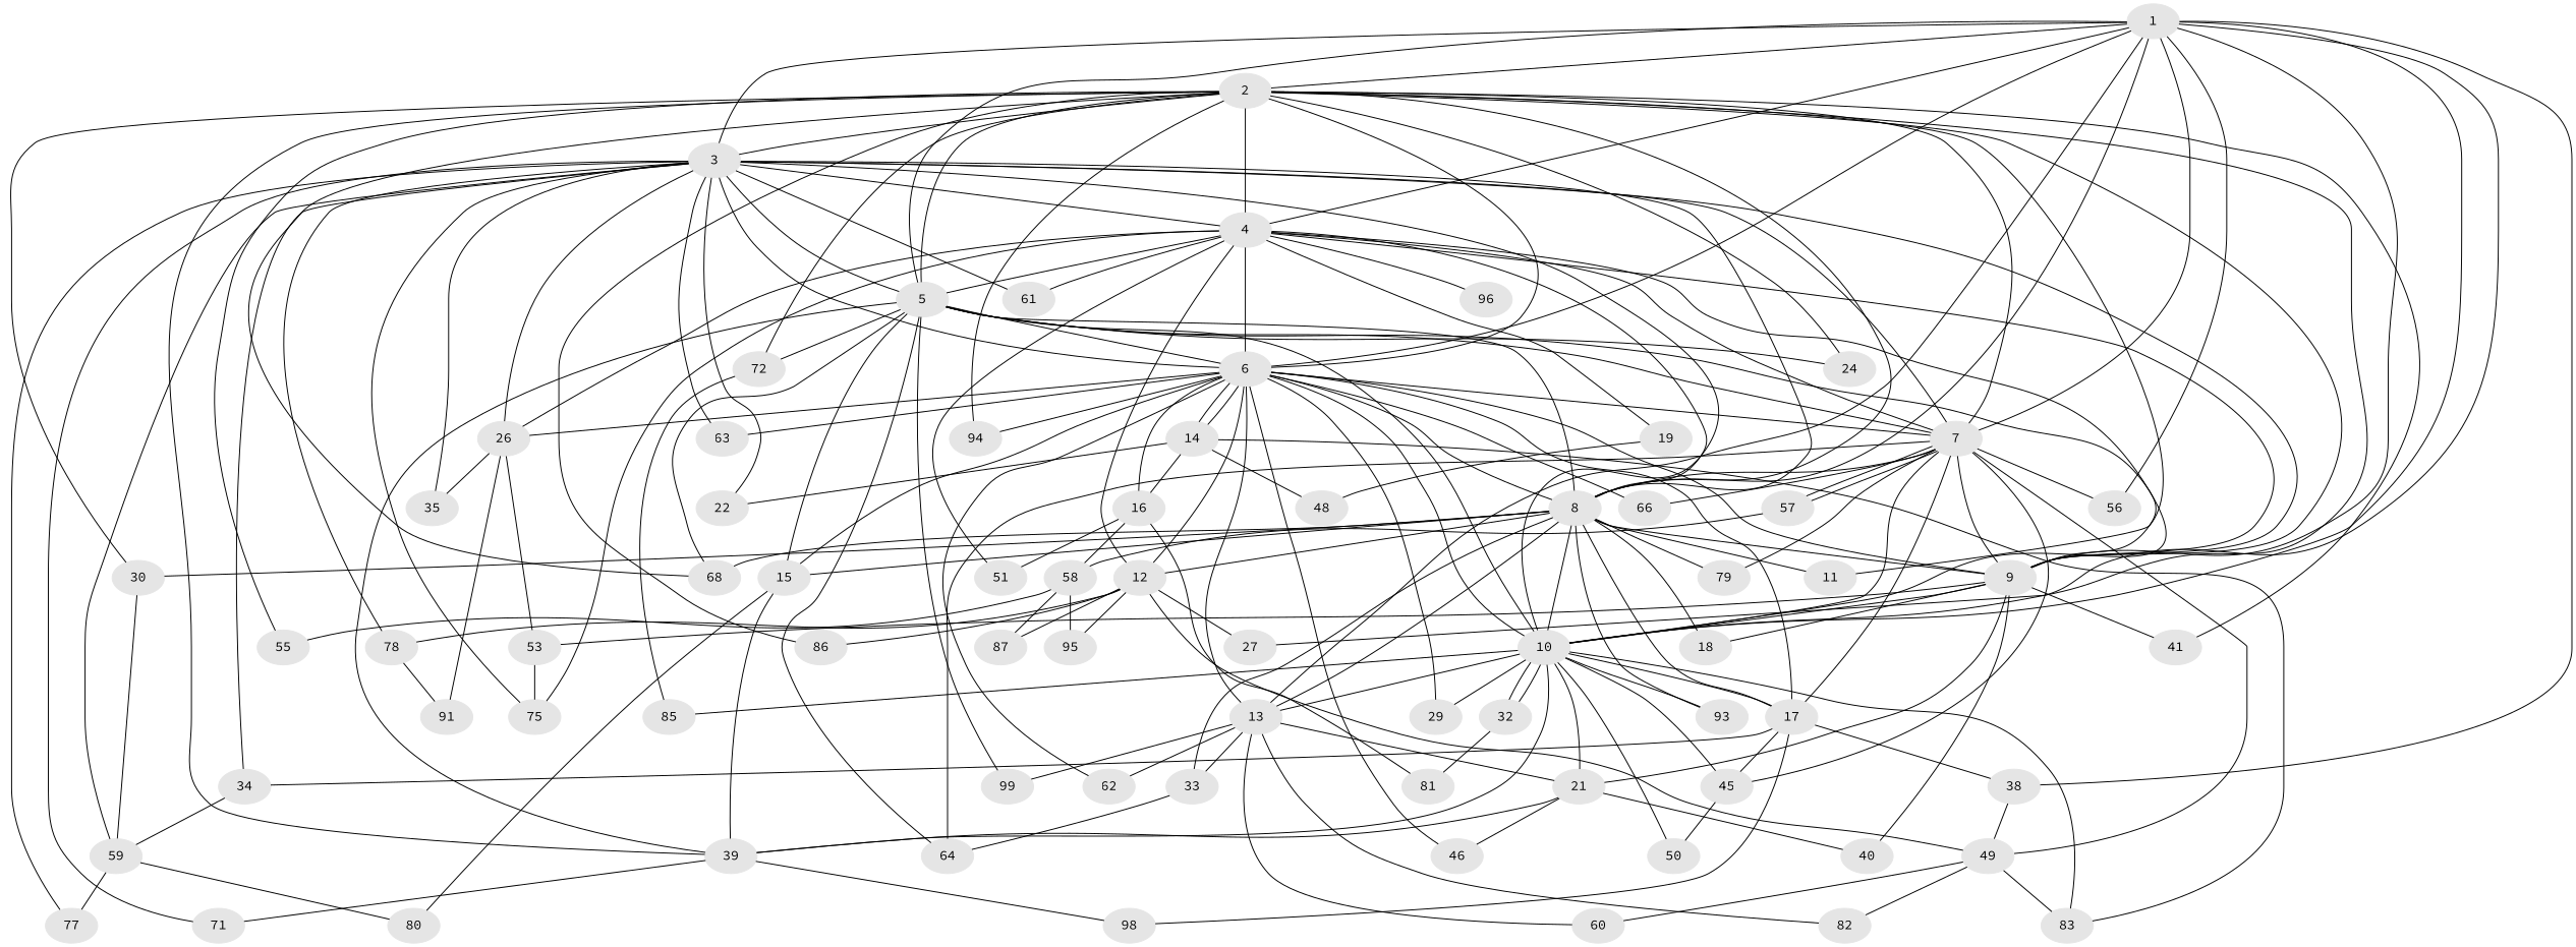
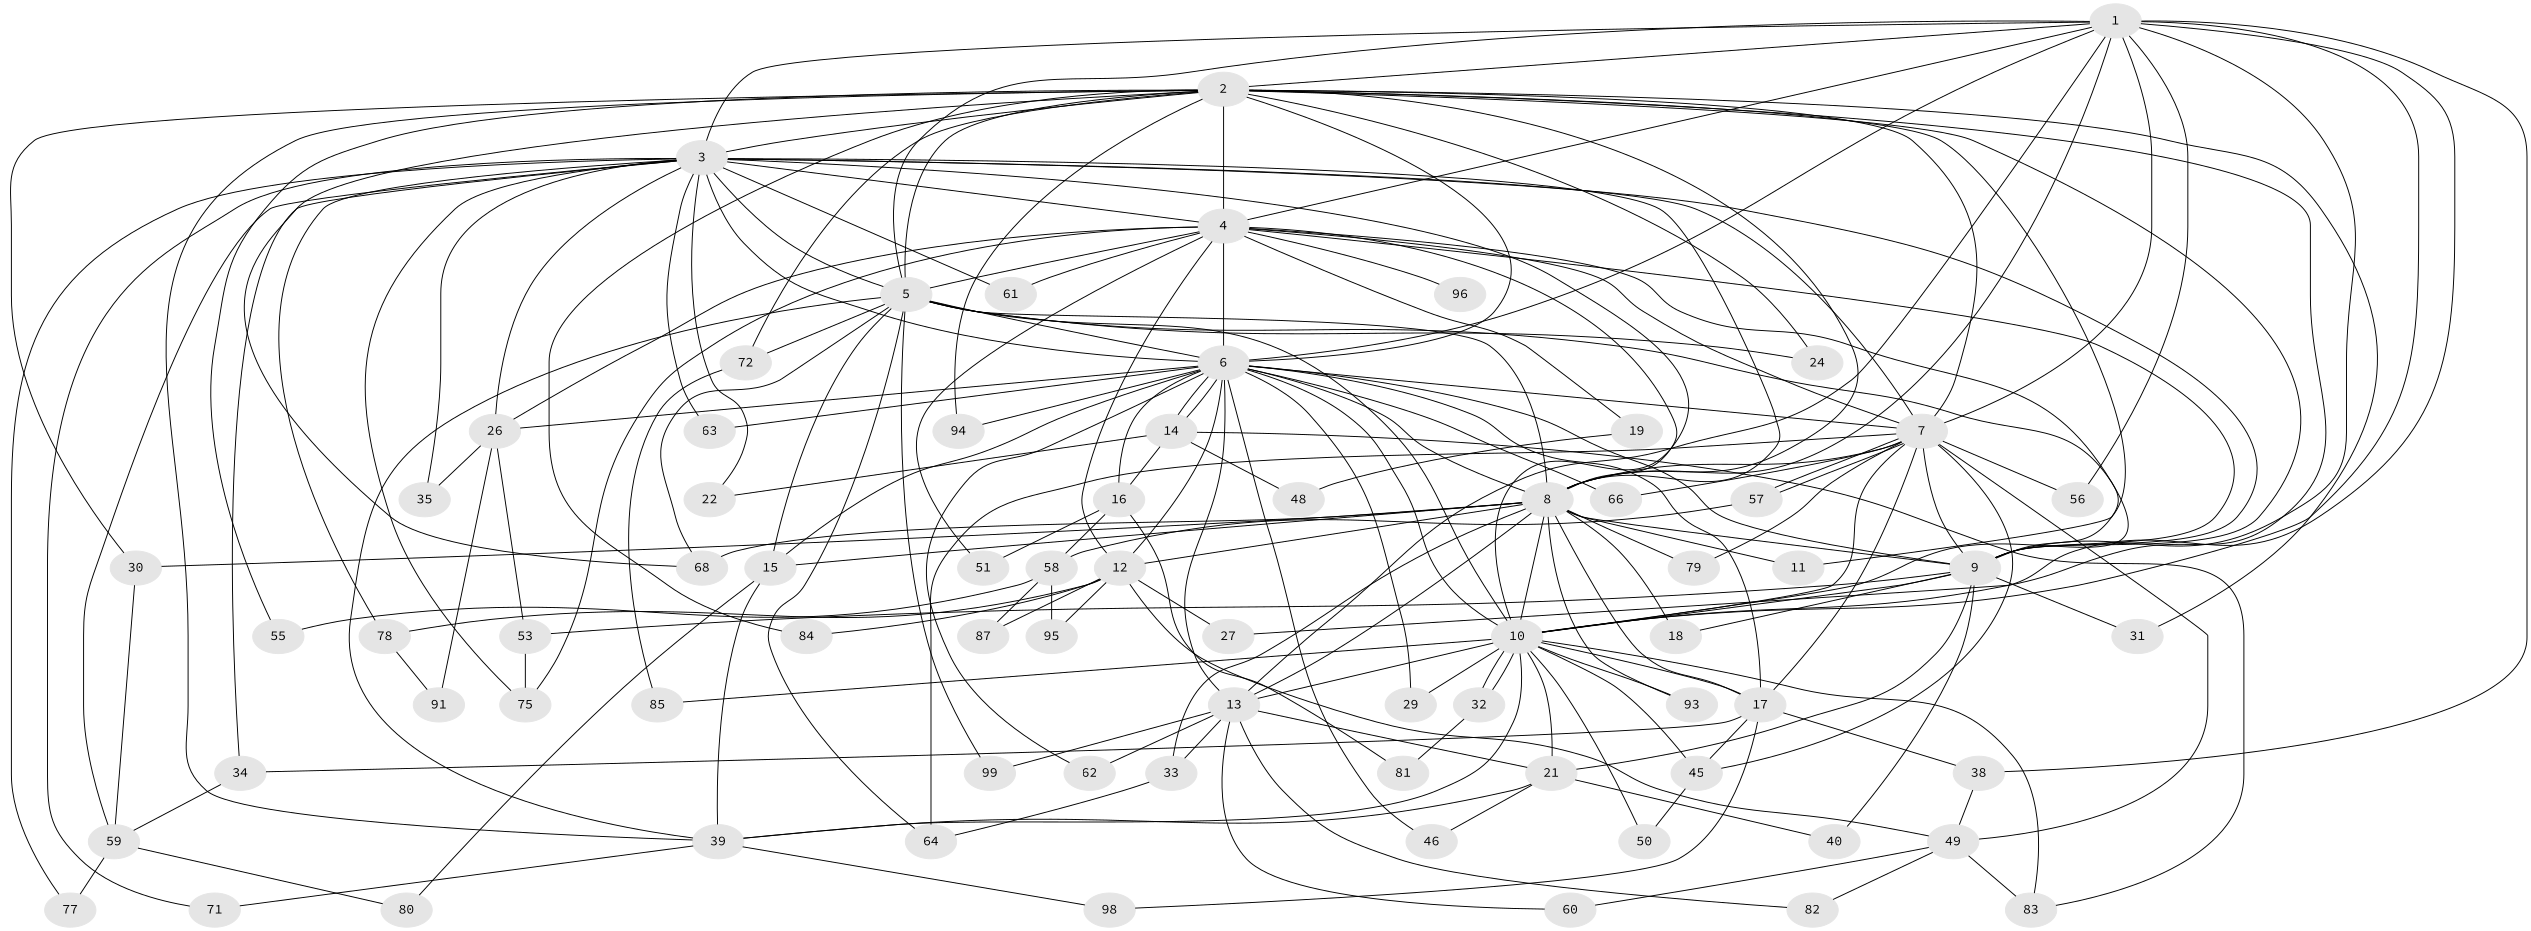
  graph {
    fontname="Source Code Pro"
    node [color=gray90 fontname="Source Code Pro" style=filled]
    edge [fontname="Source Code Pro"]
    1 [super="+86"]
    2 [super="+65"]
    3 [super="+103"]
    4 [super="+42"]
    5 [super="+44"]
    6 [super="+92"]
    7 [super="+54"]
    8 [super="+37"]
    9 [super="+90"]
    10 [super="+41"]
    13 [super="+20"]
    27
    38 [super="+89"]
    56
    11
    24
    30
-   31 [label=41]
+   31
    39 [super="+43"]
    55
    68 [super="+76"]
    72 [super="+97"]
-   84 [label=86]
+   84
    94
    22
    26 [super="+28"]
    34
    35 [super="+101"]
    59 [super="+74"]
    61
    63
    71
    75 [super="+88"]
    77
    78
    12 [super="+23"]
    19
    51
    96
    15 [super="+36"]
    64 [super="+67"]
    99
    14 [super="+102"]
    16 [super="+25"]
    17 [super="+47"]
    29
    46
    62
    66 [super="+100"]
    45 [super="+70"]
    49
    57
    79
    18
    33
    93
    21 [super="+69"]
    40
    53
    32 [super="+73"]
    50
    83
    85
    60
    82
    98
    91
    80
    87
    95
    48 [super="+52"]
    58
    81
    1 -- 2
    1 -- 3
    1 -- 4
    1 -- 5
    1 -- 6
    1 -- 7
    1 -- 8
    1 -- 9
    1 -- 10
    1 -- 13
    1 -- 27
    1 -- 38
    1 -- 56
    2 -- 3
    2 -- 4
    2 -- 5
    2 -- 6
    2 -- 7
    2 -- 8
    2 -- 9
    2 -- 10
    2 -- 11
    2 -- 24
    2 -- 30
    2 -- 31
    2 -- 39
    2 -- 55
    2 -- 68
    2 -- 72
    2 -- 84
    2 -- 94
    3 -- 4
    3 -- 5
    3 -- 6
    3 -- 7 [weight=2]
    3 -- 8
    3 -- 9 [weight=2]
    3 -- 10
    3 -- 22
    3 -- 26
    3 -- 34
    3 -- 35 [weight=2]
    3 -- 59 [weight=2]
    3 -- 61
    3 -- 63
    3 -- 71
    3 -- 75
    3 -- 77
    3 -- 78
    4 -- 5
    4 -- 6
    4 -- 7
    4 -- 8
    4 -- 9
    4 -- 10
    4 -- 26
    4 -- 61
    4 -- 75
    4 -- 12
    4 -- 19
    4 -- 51
    4 -- 96
    5 -- 6
-   5 -- 7
    5 -- 8
    5 -- 9
    5 -- 10
    5 -- 24
    5 -- 39
    5 -- 68
    5 -- 72
    5 -- 15
    5 -- 64
    5 -- 99
    6 -- 7
    6 -- 8
    6 -- 9
    6 -- 10
    6 -- 13
    6 -- 94
    6 -- 26
    6 -- 63
    6 -- 12
    6 -- 15
    6 -- 14
    6 -- 14
    6 -- 16 [weight=2]
    6 -- 17
    6 -- 29
    6 -- 46
    6 -- 62
    6 -- 66
    7 -- 8
    7 -- 9
    7 -- 10
    7 -- 56
    7 -- 64
    7 -- 17
    7 -- 66 [weight=2]
    7 -- 45
    7 -- 49
    7 -- 57
    7 -- 57
    7 -- 79
    8 -- 9
    8 -- 10
    8 -- 13 [weight=2]
    8 -- 11
    8 -- 30
    8 -- 68
    8 -- 12
    8 -- 15
    8 -- 17
    8 -- 79
    8 -- 18
    8 -- 33
    8 -- 93
    9 -- 10
    9 -- 31
    9 -- 18
    9 -- 21
    9 -- 40
    9 -- 53
    10 -- 13
    10 -- 39
    10 -- 17
    10 -- 29
    10 -- 45
    10 -- 93
    10 -- 21
    10 -- 32 [weight=2]
    10 -- 32
    10 -- 50
    10 -- 83
    10 -- 85
    13 -- 99
    13 -- 62
    13 -- 33
    13 -- 21
    13 -- 60
    13 -- 82
    38 -- 49
    30 -- 59
    39 -- 71
    39 -- 98
    72 -- 85
    26 -- 35
    26 -- 53
    26 -- 91
    34 -- 59
    59 -- 77
    59 -- 80
    78 -- 91
    12 -- 27
    12 -- 84
    12 -- 78
    12 -- 49
    12 -- 87
    12 -- 95
    19 -- 48 [weight=2]
    15 -- 39
    15 -- 80
    14 -- 22
    14 -- 16
    14 -- 83
    14 -- 48
    16 -- 51
    16 -- 58
    16 -- 81
    17 -- 38
    17 -- 34
    17 -- 45
    17 -- 98
    45 -- 50
    49 -- 83
    49 -- 60
    49 -- 82
    57 -- 58
    33 -- 64
    21 -- 39
    21 -- 46
    21 -- 40
    53 -- 75
    32 -- 81
    58 -- 55
    58 -- 87
    58 -- 95
  }
